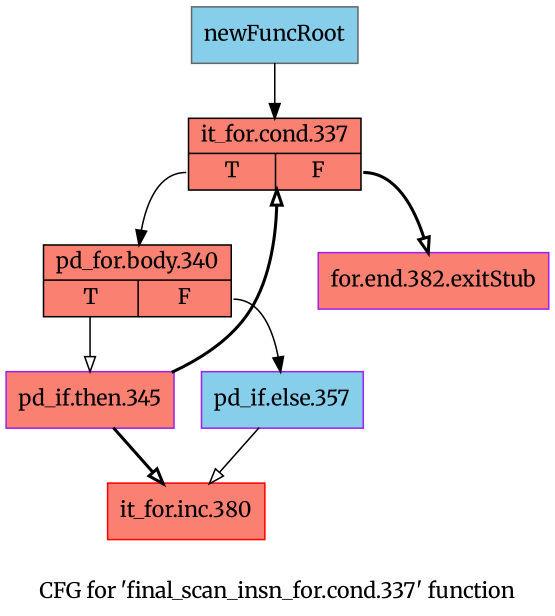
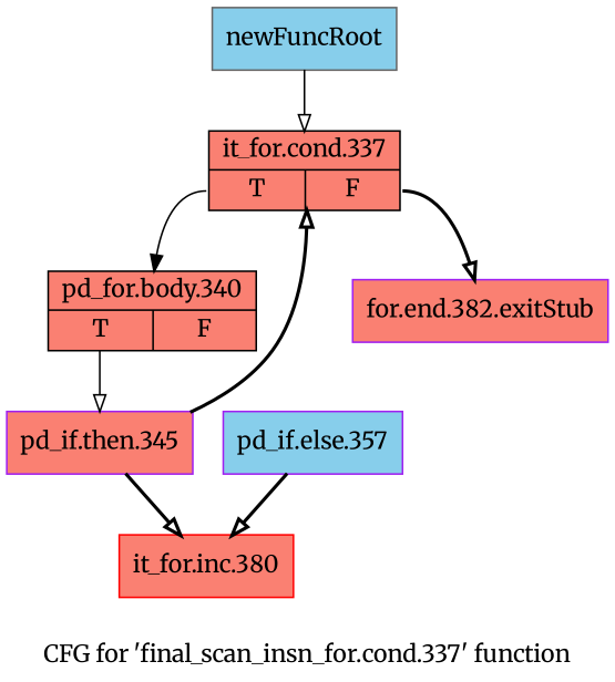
  digraph {
    fontname=Merriweather
    label="CFG for 'final_scan_insn_for.cond.337' function"
    node [color=purple fillcolor=salmon fontname=Merriweather shape=record style=filled]
    edge [arrowhead=onormal fontname=Merriweather style=solid]
    n1 [color=gray40 fillcolor=skyblue label="{newFuncRoot}"]
    n2 [color=black label="{it_for.cond.337|{<s0>T|<s1>F}}"]
    n3 [label="{for.end.382.exitStub}"]
    n4 [color=black label="{pd_for.body.340|{<s0>T|<s1>F}}"]
    n5 [label="{pd_if.then.345}"]
    n6 [fillcolor=skyblue label="{pd_if.else.357}"]
    n7 [color=red label="{it_for.inc.380}"]
-   n1 -> n2 [arrowhead=normal]
+   n1 -> n2
    n2 -> n3 [style=bold tailport=s1]
    n2 -> n4 [arrowhead=normal tailport=s0]
    n4 -> n5 [tailport=s0]
-   n4 -> n6 [arrowhead=normal tailport=s1]
    n5 -> n2 [style=bold]
    n5 -> n7 [style=bold]
-   n6 -> n7
+   n6 -> n7 [style=bold]
  }
